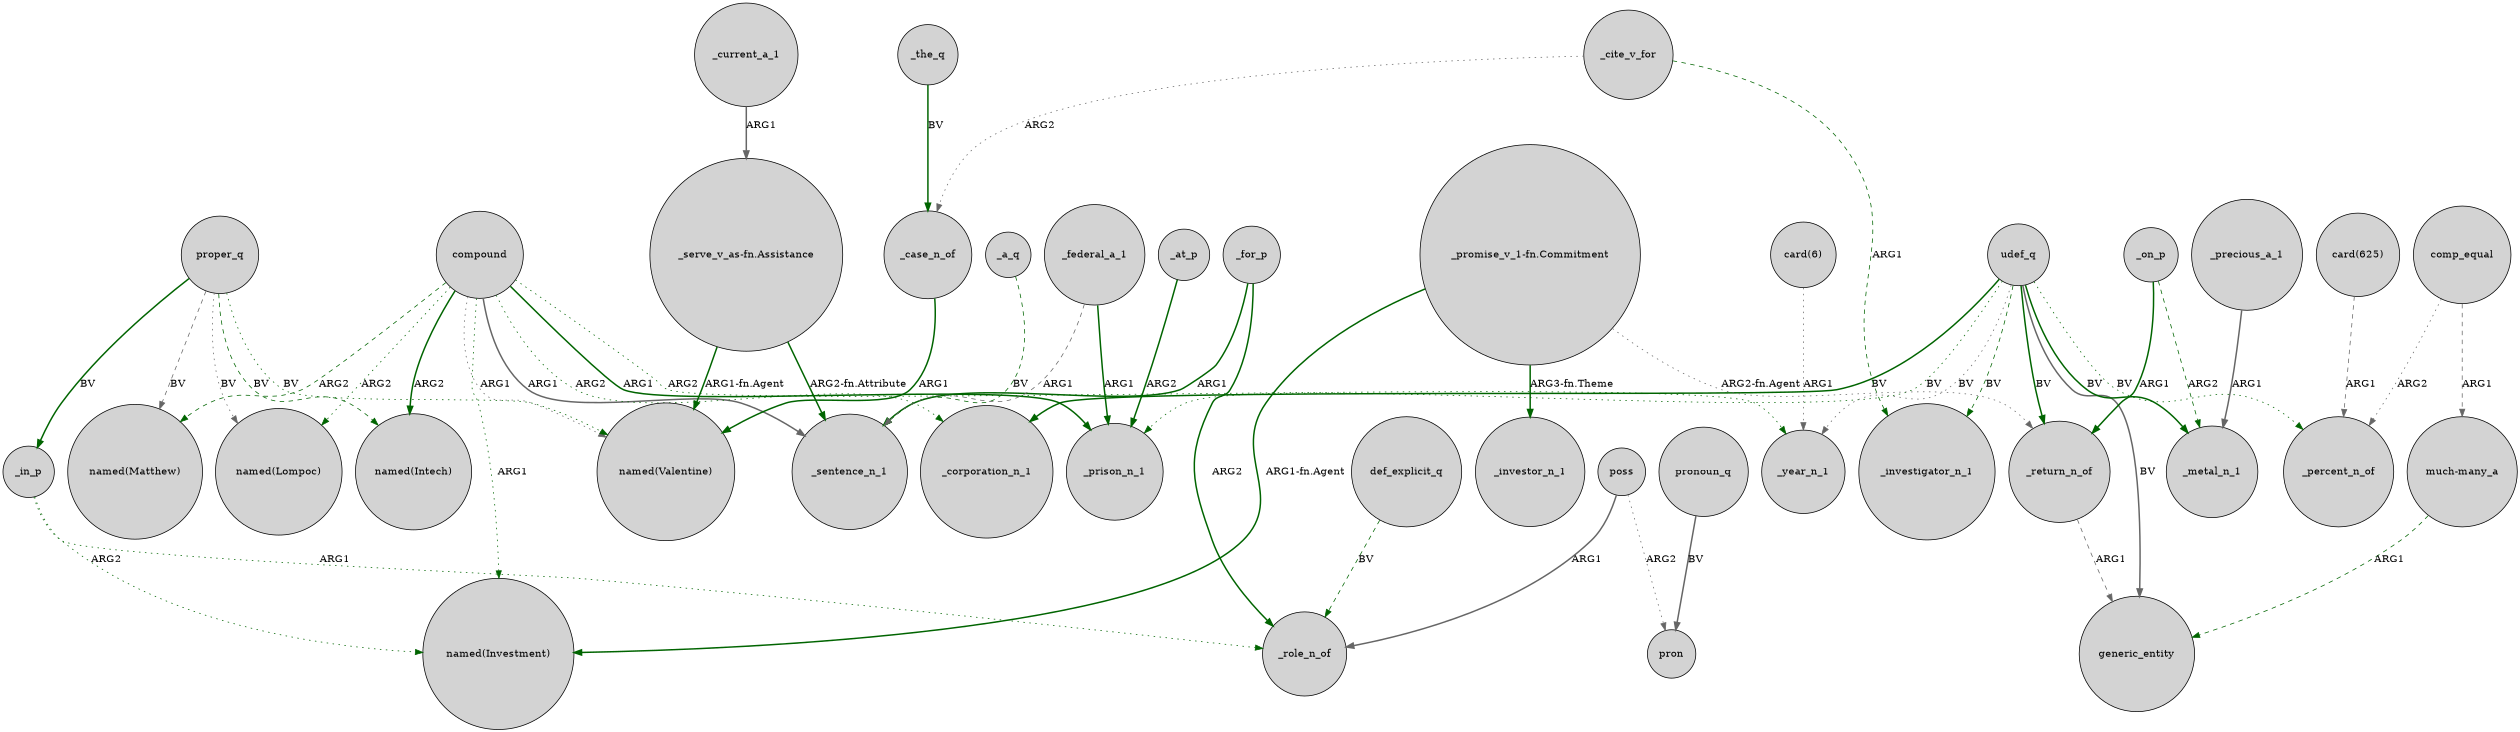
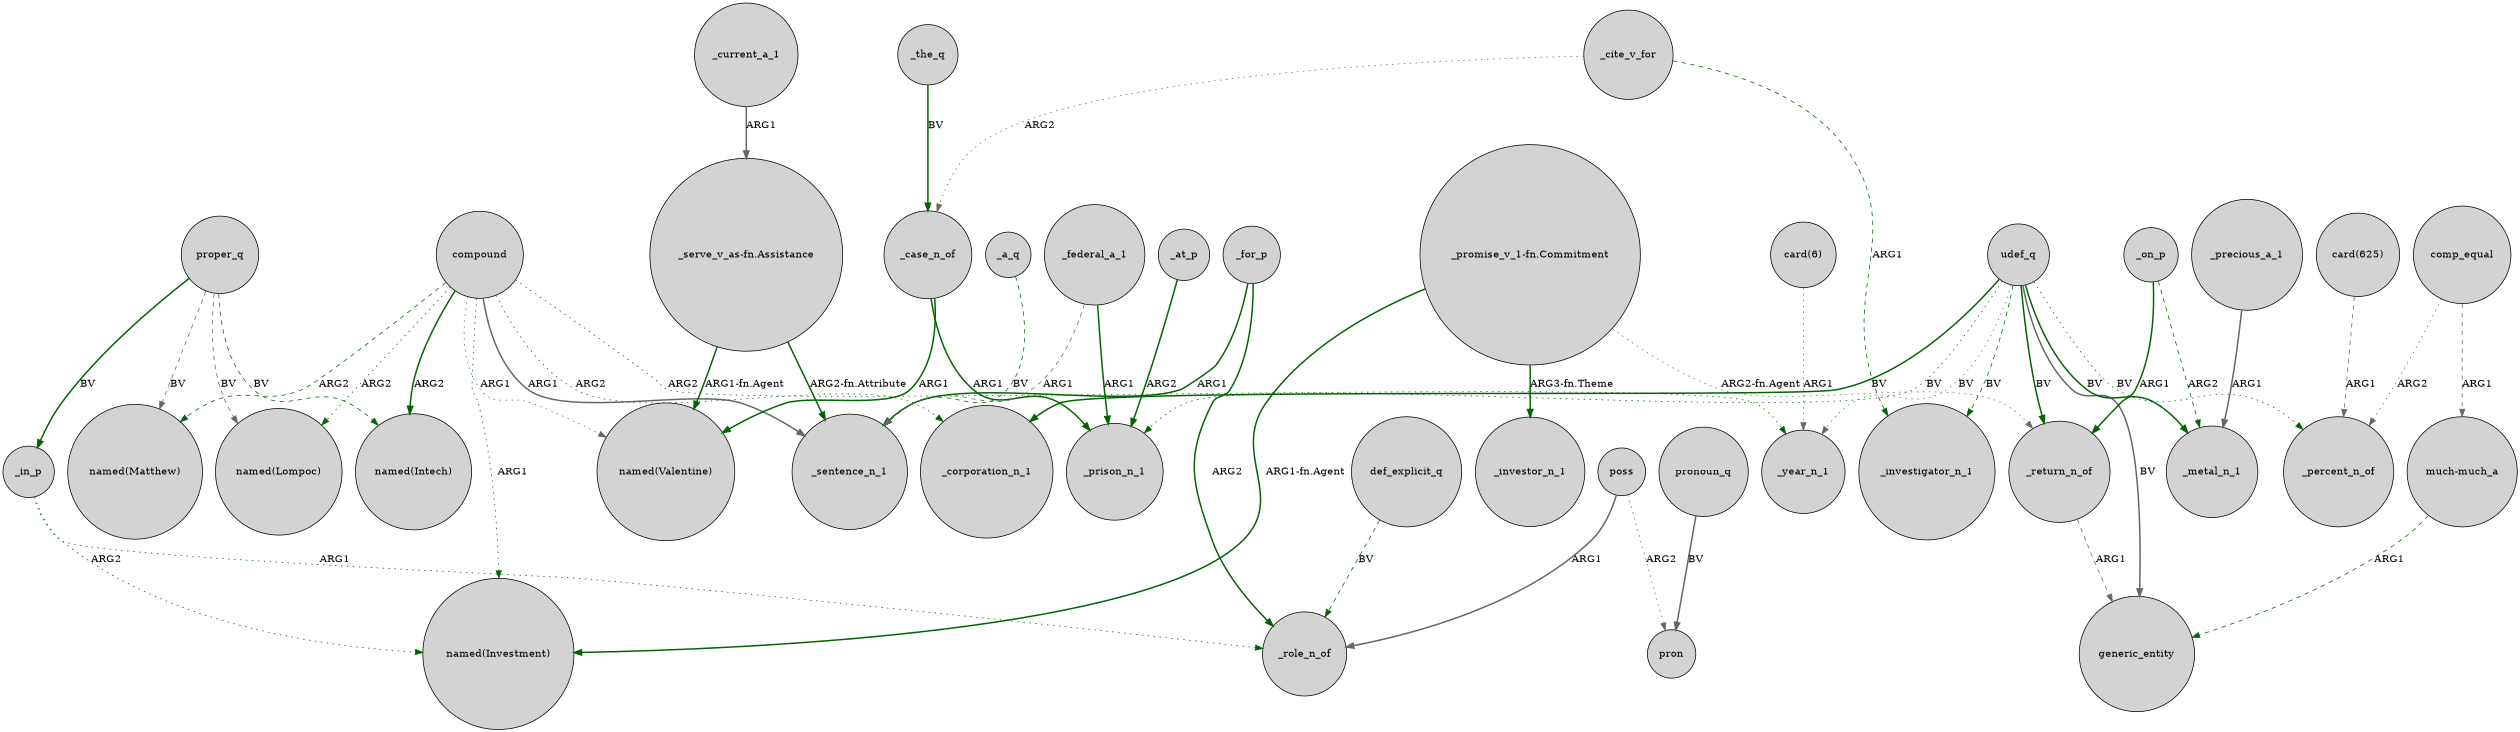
  digraph {
    node [shape=circle style=filled]
    edge [color=darkgreen style=bold]
    compound
    "named(Matthew)"
    "named(Intech)"
    _prison_n_1
    _sentence_n_1
    "named(Investment)"
    "named(Lompoc)"
    _corporation_n_1
    "named(Valentine)"
    _year_n_1
    _a_q
    _in_p
    _role_n_of
    proper_q
    udef_q
    generic_entity
    _metal_n_1
    _percent_n_of
    _return_n_of
    _investigator_n_1
    poss
    pron
    _current_a_1
    "_serve_v_as-fn.Assistance"
-   "much-many_a"
+   "much-many_a" [label="much-much_a"]
    _on_p
    "card(625)"
    _the_q
    _case_n_of
    "_promise_v_1-fn.Commitment"
    _investor_n_1
    comp_equal
    _for_p
    _at_p
    pronoun_q
    _federal_a_1
    _precious_a_1
    _cite_v_for
    "card(6)"
    def_explicit_q
    compound -> "named(Matthew)" [label=ARG2 style=dashed]
    compound -> "named(Intech)" [label=ARG2]
-   compound -> _prison_n_1 [label=ARG1]
+   _case_n_of -> _prison_n_1 [label=ARG1]
    compound -> _sentence_n_1 [color=gray40 label=ARG1]
    compound -> "named(Investment)" [label=ARG1 style=dotted]
    compound -> "named(Lompoc)" [label=ARG2 style=dotted]
    compound -> _corporation_n_1 [label=ARG2 style=dotted]
    compound -> "named(Valentine)" [color=gray40 label=ARG1 style=dotted]
    compound -> _year_n_1 [label=ARG2 style=dotted]
    _a_q -> _sentence_n_1 [label=BV style=dashed]
    _in_p -> "named(Investment)" [label=ARG2 style=dotted]
    _in_p -> _role_n_of [label=ARG1 style=dotted]
    proper_q -> "named(Matthew)" [color=gray40 label=BV style=dashed]
    proper_q -> "named(Intech)" [label=BV style=dashed]
-   proper_q -> "named(Lompoc)" [color=gray40 label=BV style=dotted]
-   proper_q -> "named(Valentine)" [label=BV style=dotted]
+   proper_q -> "named(Lompoc)" [color=gray40 label=BV style=dashed]
    proper_q -> _in_p [label=BV]
    udef_q -> _prison_n_1 [label=BV style=dotted]
    udef_q -> _corporation_n_1 [label=BV]
    udef_q -> _year_n_1 [color=gray40 label=BV style=dotted]
    udef_q -> generic_entity [color=gray40 label=BV]
    udef_q -> _metal_n_1 [label=BV]
    udef_q -> _percent_n_of [label=BV style=dotted]
    udef_q -> _return_n_of [label=BV]
    udef_q -> _investigator_n_1 [label=BV style=dashed]
    _return_n_of -> generic_entity [color=gray40 label=ARG1 style=dashed]
    poss -> _role_n_of [color=gray40 label=ARG1]
    poss -> pron [color=gray40 label=ARG2 style=dotted]
    _current_a_1 -> "_serve_v_as-fn.Assistance" [color=gray40 label=ARG1]
    "_serve_v_as-fn.Assistance" -> _sentence_n_1 [label="ARG2-fn.Attribute"]
    "_serve_v_as-fn.Assistance" -> "named(Valentine)" [label="ARG1-fn.Agent"]
    "much-many_a" -> generic_entity [label=ARG1 style=dashed]
    _on_p -> _metal_n_1 [label=ARG2 style=dashed]
    _on_p -> _return_n_of [label=ARG1]
    "card(625)" -> _percent_n_of [color=gray40 label=ARG1 style=dashed]
    _the_q -> _case_n_of [label=BV]
    _case_n_of -> "named(Valentine)" [label=ARG1]
    "_promise_v_1-fn.Commitment" -> "named(Investment)" [label="ARG1-fn.Agent"]
    "_promise_v_1-fn.Commitment" -> _return_n_of [color=gray40 label="ARG2-fn.Agent" style=dotted]
    "_promise_v_1-fn.Commitment" -> _investor_n_1 [label="ARG3-fn.Theme"]
    comp_equal -> _percent_n_of [color=gray40 label=ARG2 style=dotted]
    comp_equal -> "much-many_a" [color=gray40 label=ARG1 style=dashed]
    _for_p -> _sentence_n_1 [label=ARG1]
    _for_p -> _role_n_of [label=ARG2]
    _at_p -> _prison_n_1 [label=ARG2]
    pronoun_q -> pron [color=gray40 label=BV]
    _federal_a_1 -> _prison_n_1 [label=ARG1]
    _federal_a_1 -> _sentence_n_1 [color=gray40 label=ARG1 style=dashed]
    _precious_a_1 -> _metal_n_1 [color=gray40 label=ARG1]
    _cite_v_for -> _investigator_n_1 [label=ARG1 style=dashed]
    _cite_v_for -> _case_n_of [color=gray40 label=ARG2 style=dotted]
    "card(6)" -> _year_n_1 [color=gray40 label=ARG1 style=dotted]
    def_explicit_q -> _role_n_of [label=BV style=dashed]
  }
